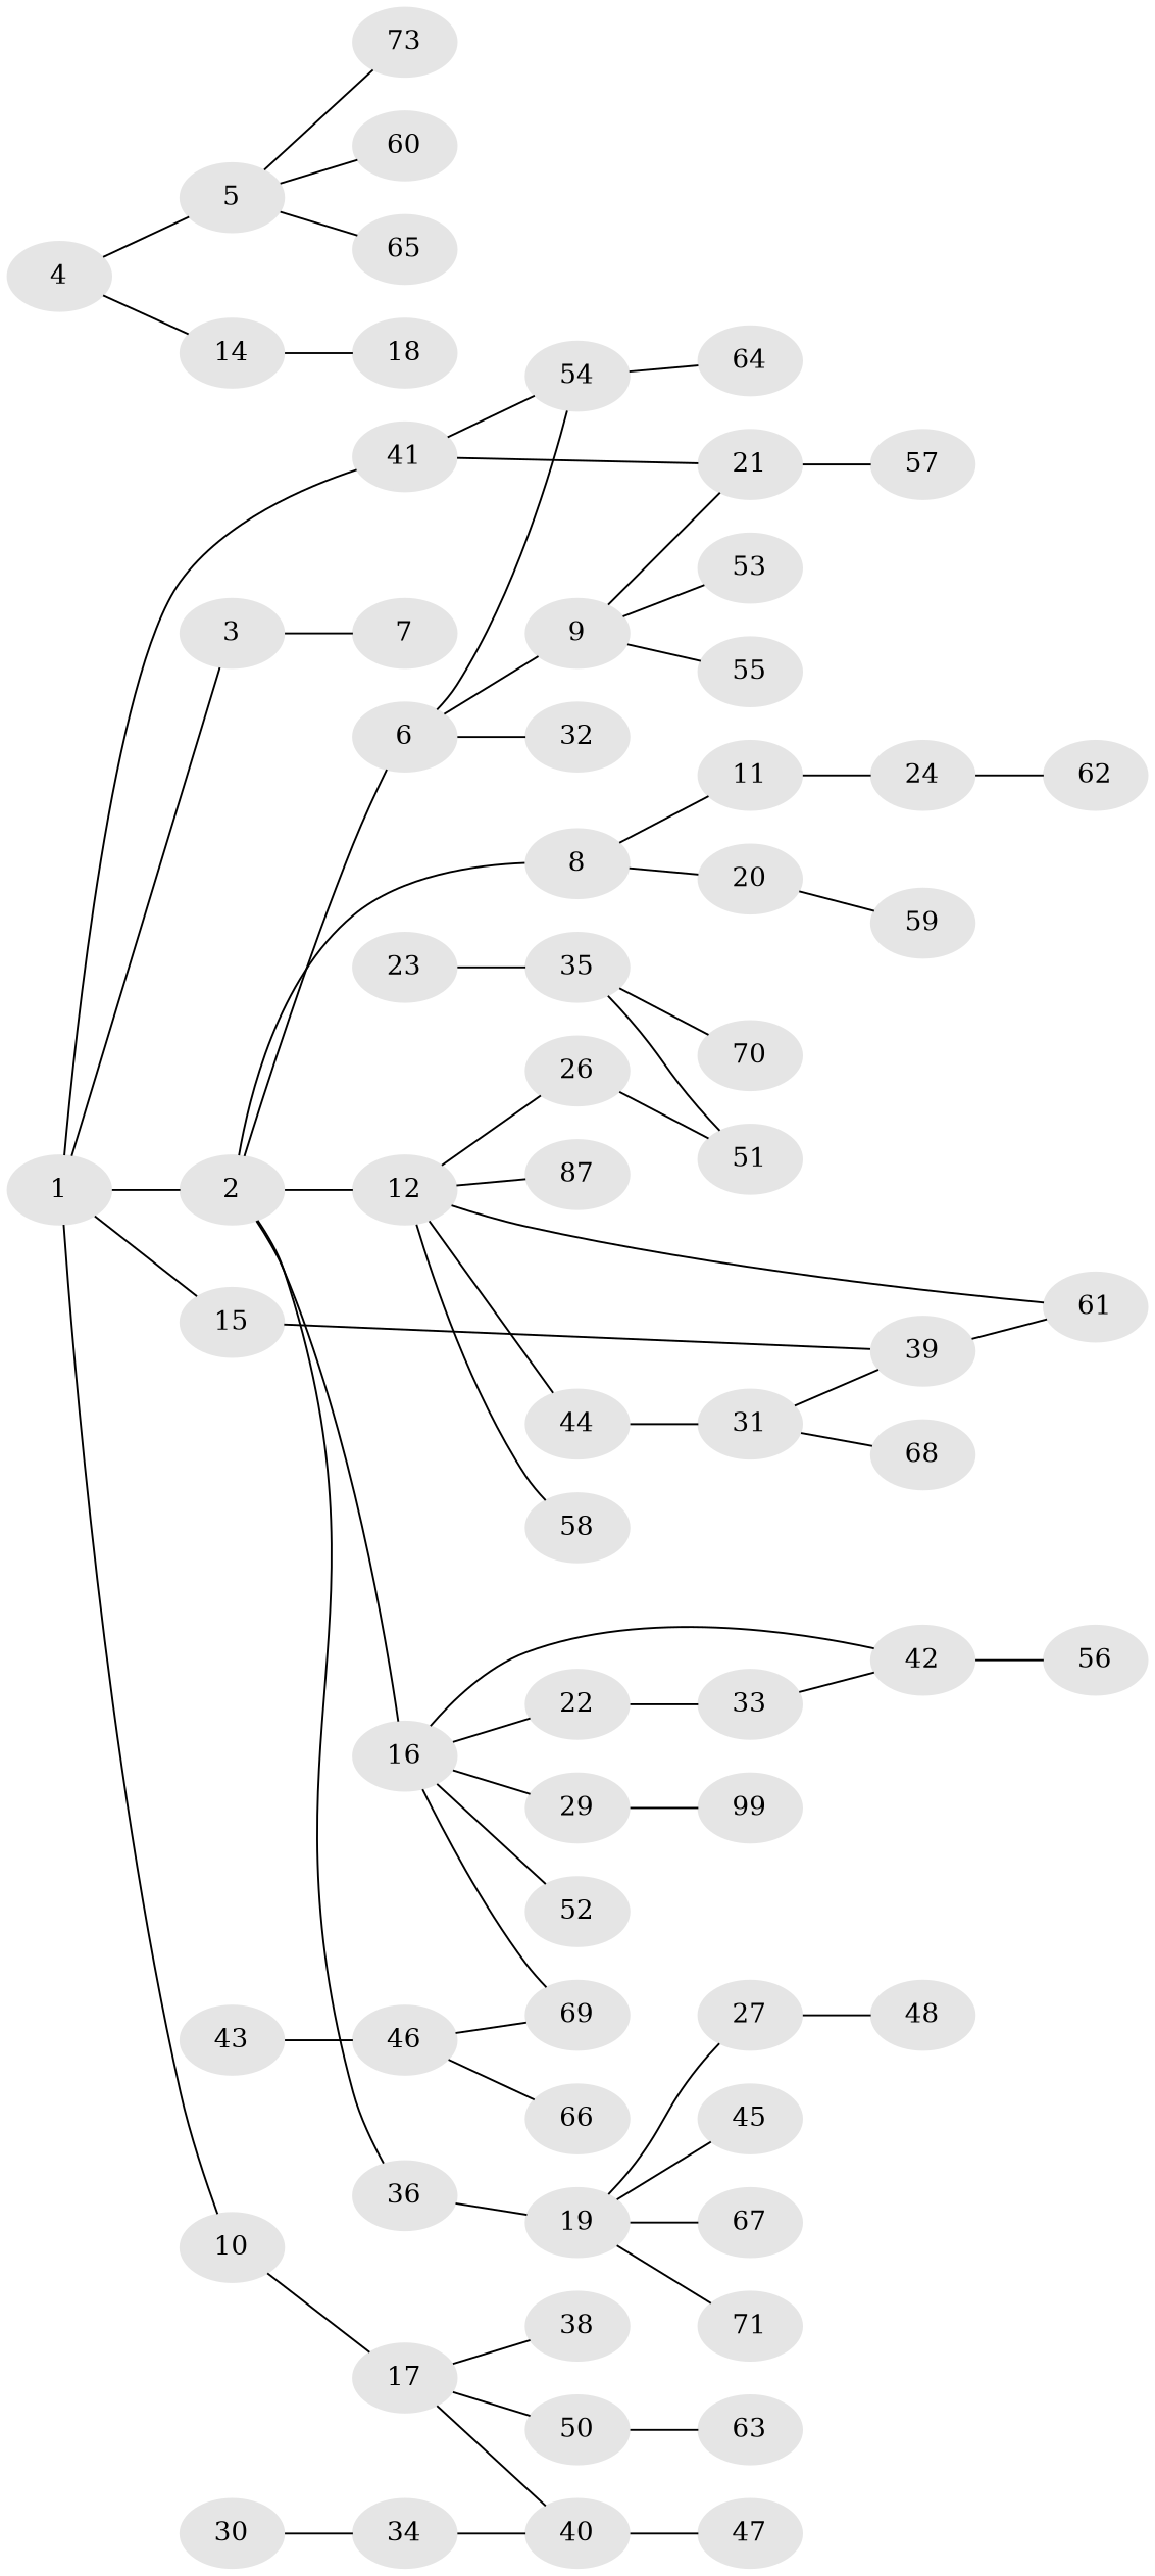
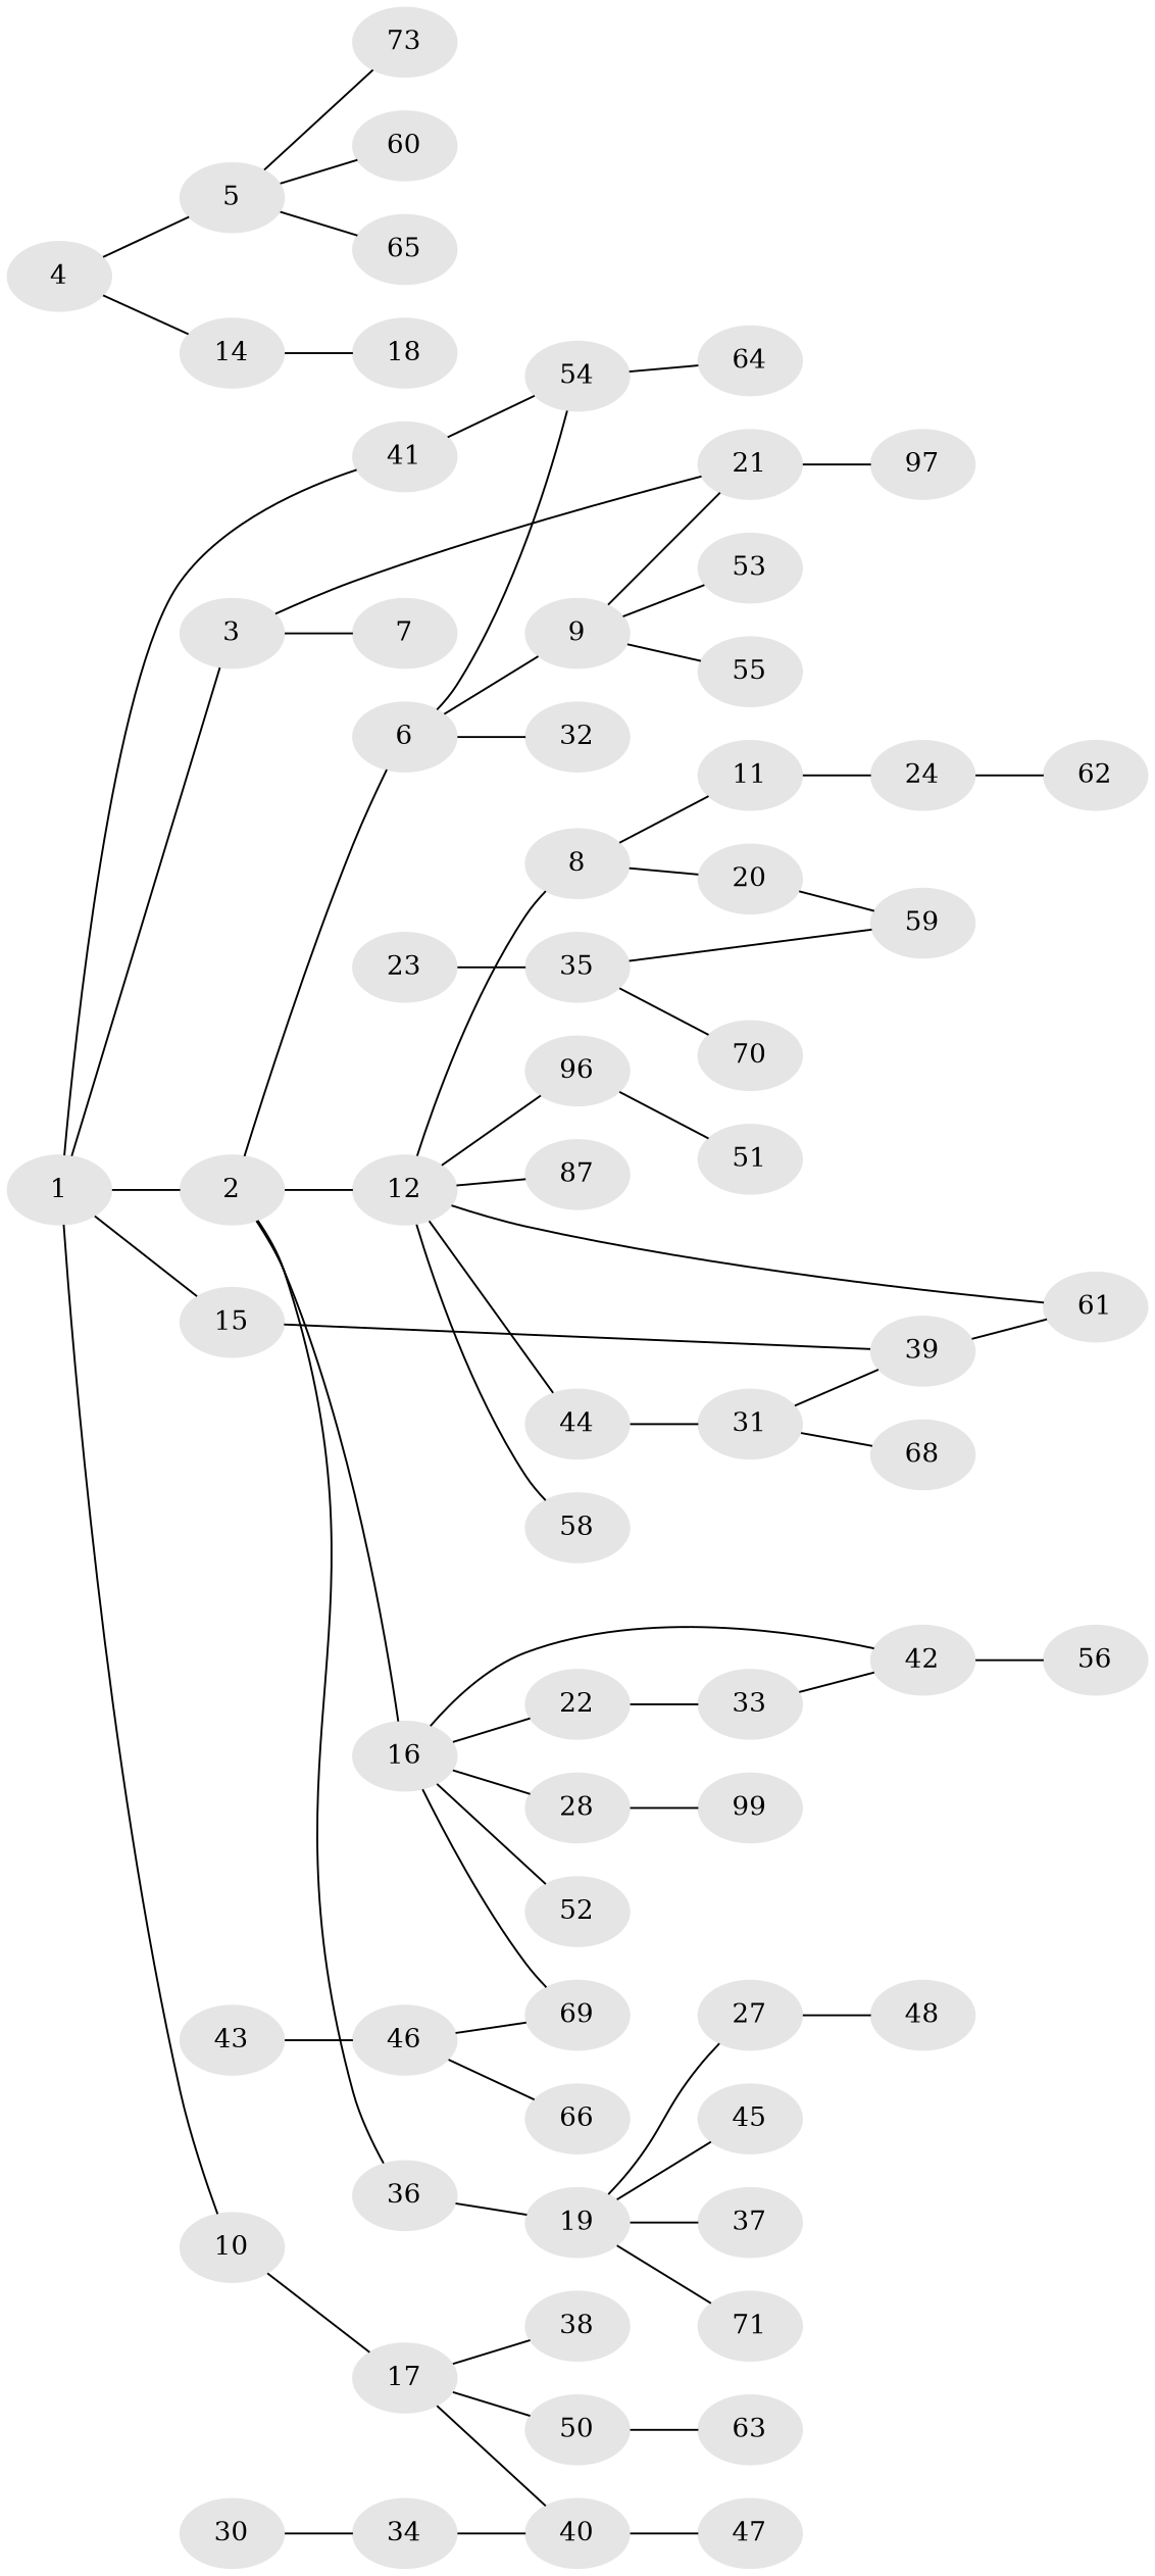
  graph {
    rankdir=LR
    node [color=gray90 style=filled]
    1
    2
    3
    10
    15
    41
    6
    8
    12
    16
    36
    7
    21
    17
    39
    54
    4
    5
    14
    9
    32
    11
    20
-   26
+   26 [label=96]
    n25 [label=87]
    44
    58
    61
    22
-   29
+   29 [label=28]
    42
    52
    69
    19
    27
    45
-   67
+   67 [label=37]
    71
-   57
+   57 [label=97]
    n40 [label=73]
    60
    65
    18
    23
    35
    53
    55
    64
    24
    59
    31
    68
    38
    50
    40
    62
    51
    33
    n59 [label=99]
    56
    30
    34
    63
    48
    70
    43
    46
    47
    66
    1 -- 2
    1 -- 3
    1 -- 10
    1 -- 15
    1 -- 41
    2 -- 6
-   2 -- 8
+   12 -- 8
    2 -- 12
    2 -- 16
    2 -- 36
    3 -- 7
-   41 -- 21
+   3 -- 21
    10 -- 17
    15 -- 39
    41 -- 54
    6 -- 54
    6 -- 9
    6 -- 32
    8 -- 11
    8 -- 20
    12 -- 26
    12 -- n25
    12 -- 44
    12 -- 58
    12 -- 61
    16 -- 22
    16 -- 29
    16 -- 42
    16 -- 52
    16 -- 69
    36 -- 19
    21 -- 57
    17 -- 38
    17 -- 50
    17 -- 40
    39 -- 61
    54 -- 64
    4 -- 5
    4 -- 14
    5 -- n40
    5 -- 60
    5 -- 65
    14 -- 18
    9 -- 21
    9 -- 53
    9 -- 55
    11 -- 24
    20 -- 59
    26 -- 51
    44 -- 31
    22 -- 33
    29 -- n59
    42 -- 56
    19 -- 27
    19 -- 45
    19 -- 67
    19 -- 71
    27 -- 48
    23 -- 35
-   35 -- 51
+   35 -- 59
    35 -- 70
    24 -- 62
    31 -- 39
    31 -- 68
    50 -- 63
    40 -- 47
    33 -- 42
    30 -- 34
    34 -- 40
    43 -- 46
    46 -- 69
    46 -- 66
  }
